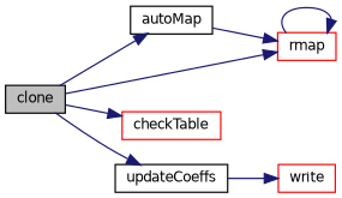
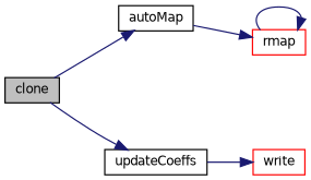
  digraph {
    rankdir=LR
    node [color=black fontname=Helvetica fontsize=10 shape=record]
    edge [color=midnightblue fontname=Helvetica fontsize=10 labelfontname=Helvetica labelfontsize=10 style=solid]
    n1 [fillcolor=grey75 fontcolor=black height=0.2 label=clone style=filled width=0.4]
    n2 [height=0.2 label=autoMap width=0.4]
    n3 [color=red height=0.2 label=rmap width=0.4]
-   n4 [color=red height=0.2 label=checkTable width=0.4]
    n5 [height=0.2 label=updateCoeffs width=0.4]
    n6 [color=red height=0.2 label=write width=0.4]
    n1 -> n2
-   n1 -> n3
-   n1 -> n4
    n1 -> n5
    n2 -> n3
    n3 -> n3
    n5 -> n6
  }
